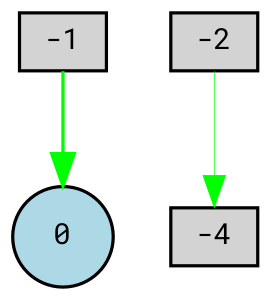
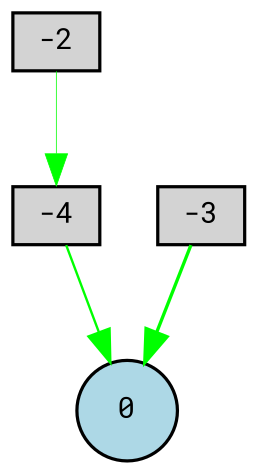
  digraph {
    fontname="Roboto Mono"
    node [fillcolor=lightgray fontname="Roboto Mono" fontsize=9 shape=box style=filled]
    edge [color=green fontname="Roboto Mono" style=solid]
    0 [fillcolor=lightblue height=0.2 shape=circle width=0.2]
    -2 [height=0.2 width=0.2]
    -4 [height=0.2 width=0.2]
-   -3 [height=0.2 width=0.2 label=-1]
+   -3 [height=0.2 width=0.2]
    -2 -> -4 [penwidth=0.23702299337576735]
+   -4 -> 0 [penwidth=0.7374138418670653]
    -3 -> 0 [penwidth=1.0322974665922062]
  }
